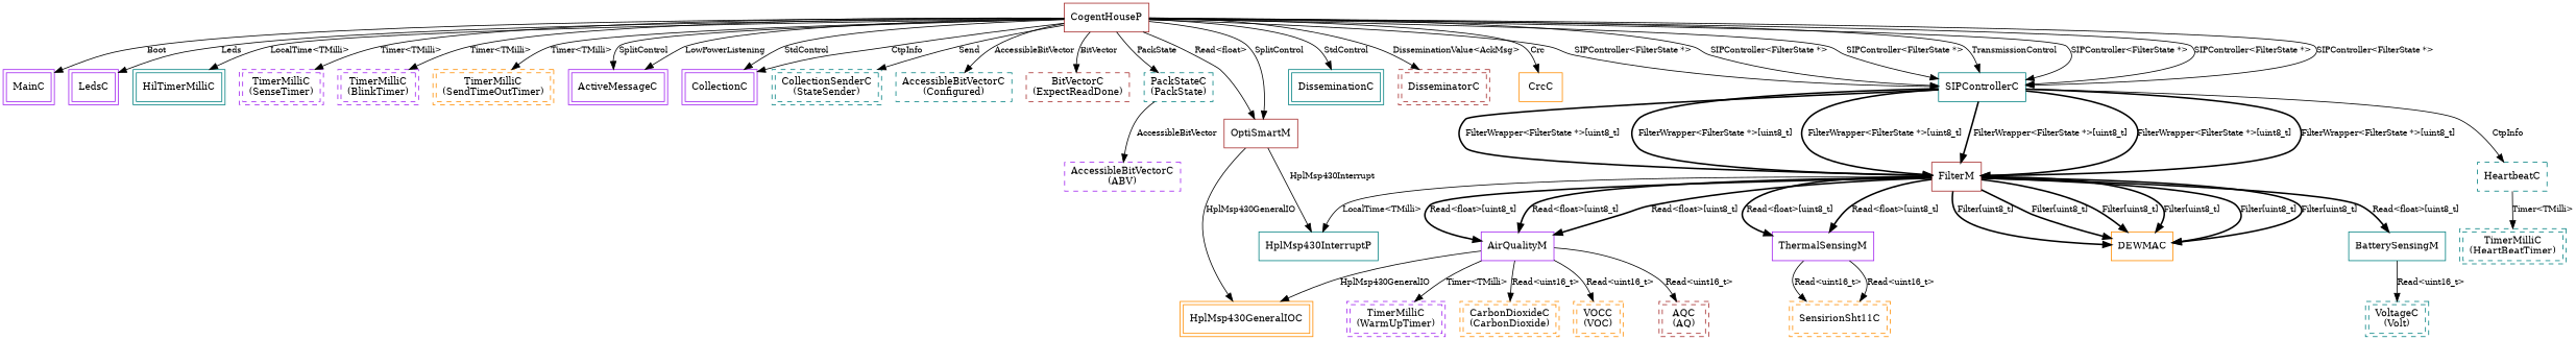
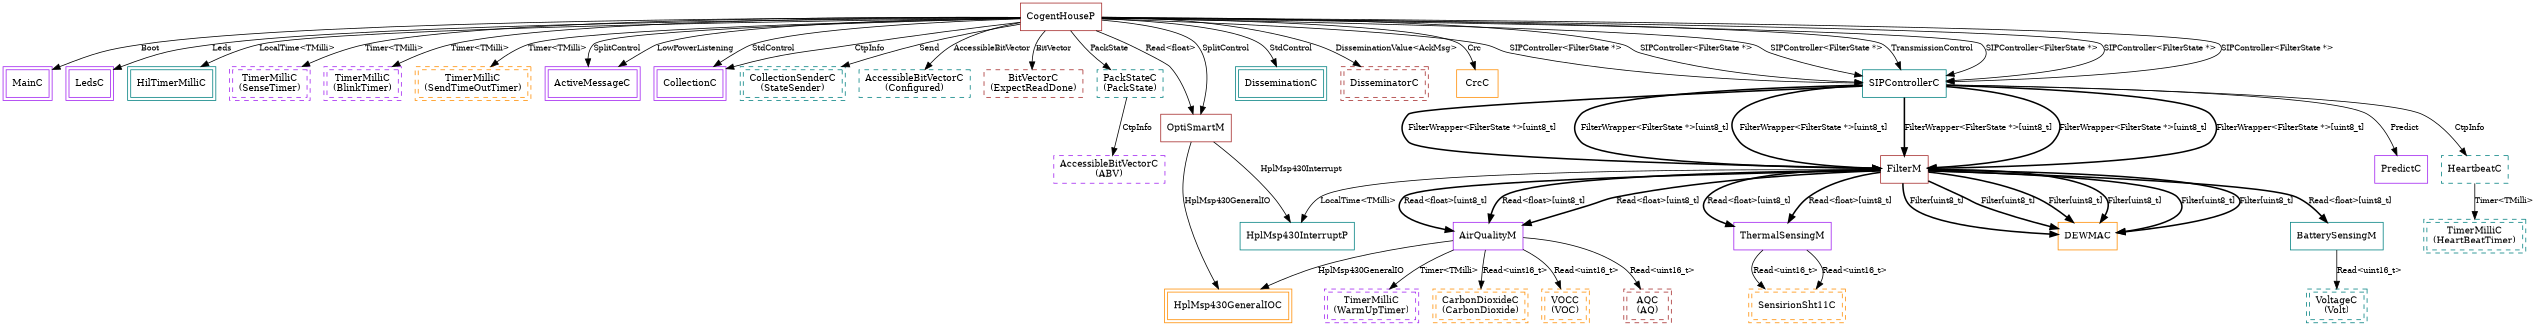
  digraph {
    node [color=purple fontsize=12 shape=box peripheries=2]
    edge [fontsize=10]
    CogentHouseP [color=brown peripheries=""]
    MainC
    LedsC
    HilTimerMilliC [color=teal]
    n5 [label="TimerMilliC\n(SenseTimer)" style=dashed]
    n6 [label="TimerMilliC\n(BlinkTimer)" style=dashed]
    n7 [color=darkorange label="TimerMilliC\n(SendTimeOutTimer)" style=dashed]
    ActiveMessageC
    CollectionC
    n10 [color=teal label="CollectionSenderC\n(StateSender)" style=dashed]
    n11 [color=teal label="AccessibleBitVectorC\n(Configured)" style=dashed peripheries=""]
    n12 [color=brown label="BitVectorC\n(ExpectReadDone)" style=dashed peripheries=""]
    n13 [color=teal label="PackStateC\n(PackState)" style=dashed peripheries=""]
    OptiSmartM [color=brown peripheries=""]
    DisseminationC [color=teal]
    n16 [color=brown label=DisseminatorC style=dashed]
    CrcC [color=darkorange peripheries=""]
    SIPControllerC [color=teal peripheries=""]
    n19 [label="AccessibleBitVectorC\n(ABV)" style=dashed peripheries=""]
    HplMsp430GeneralIOC [color=darkorange]
    HplMsp430InterruptP [color=teal peripheries=""]
+   PredictC [peripheries=""]
    n23 [color=teal label=HeartbeatC style=dashed peripheries=""]
    FilterM [color=brown peripheries=""]
    ThermalSensingM [peripheries=""]
    n26 [color=darkorange label=SensirionSht11C style=dashed]
    BatterySensingM [color=teal peripheries=""]
    n28 [color=teal label="VoltageC\n(Volt)" style=dashed]
    AirQualityM [peripheries=""]
    n30 [color=darkorange label="CarbonDioxideC\n(CarbonDioxide)" style=dashed]
    n31 [color=darkorange label="VOCC\n(VOC)" style=dashed]
    n32 [color=brown label="AQC\n(AQ)" style=dashed]
    n33 [label="TimerMilliC\n(WarmUpTimer)" style=dashed]
    n34 [color=teal label="TimerMilliC\n(HeartBeatTimer)" style=dashed]
    DEWMAC [color=darkorange peripheries=""]
    CogentHouseP -> MainC [label=Boot]
    CogentHouseP -> LedsC [label=Leds]
    CogentHouseP -> HilTimerMilliC [label="LocalTime<TMilli>"]
    CogentHouseP -> n5 [label="Timer<TMilli>"]
    CogentHouseP -> n6 [label="Timer<TMilli>"]
    CogentHouseP -> n7 [label="Timer<TMilli>"]
    CogentHouseP -> ActiveMessageC [label=SplitControl]
    CogentHouseP -> ActiveMessageC [label=LowPowerListening]
    CogentHouseP -> CollectionC [label=StdControl]
    CogentHouseP -> CollectionC [label=CtpInfo]
    CogentHouseP -> n10 [label=Send]
    CogentHouseP -> n11 [label=AccessibleBitVector]
    CogentHouseP -> n12 [label=BitVector]
    CogentHouseP -> n13 [label=PackState]
    CogentHouseP -> OptiSmartM [label="Read<float>"]
    CogentHouseP -> OptiSmartM [label=SplitControl]
    CogentHouseP -> DisseminationC [label=StdControl]
    CogentHouseP -> n16 [label="DisseminationValue<AckMsg>"]
    CogentHouseP -> CrcC [label=Crc]
    CogentHouseP -> SIPControllerC [label="SIPController<FilterState *>"]
    CogentHouseP -> SIPControllerC [label="SIPController<FilterState *>"]
    CogentHouseP -> SIPControllerC [label="SIPController<FilterState *>"]
    CogentHouseP -> SIPControllerC [label="SIPController<FilterState *>"]
    CogentHouseP -> SIPControllerC [label="SIPController<FilterState *>"]
    CogentHouseP -> SIPControllerC [label="SIPController<FilterState *>"]
    CogentHouseP -> SIPControllerC [label=TransmissionControl]
-   n13 -> n19 [label=AccessibleBitVector]
+   n13 -> n19 [label=CtpInfo]
    OptiSmartM -> HplMsp430GeneralIOC [label=HplMsp430GeneralIO]
    OptiSmartM -> HplMsp430InterruptP [label=HplMsp430Interrupt]
+   SIPControllerC -> PredictC [label=Predict]
    SIPControllerC -> n23 [label=CtpInfo]
    SIPControllerC -> FilterM [label="FilterWrapper<FilterState *>[uint8_t]" style=bold]
    SIPControllerC -> FilterM [label="FilterWrapper<FilterState *>[uint8_t]" style=bold]
    SIPControllerC -> FilterM [label="FilterWrapper<FilterState *>[uint8_t]" style=bold]
    SIPControllerC -> FilterM [label="FilterWrapper<FilterState *>[uint8_t]" style=bold]
    SIPControllerC -> FilterM [label="FilterWrapper<FilterState *>[uint8_t]" style=bold]
    SIPControllerC -> FilterM [label="FilterWrapper<FilterState *>[uint8_t]" style=bold]
    n23 -> n34 [label="Timer<TMilli>"]
    FilterM -> HplMsp430InterruptP [label="LocalTime<TMilli>"]
    FilterM -> ThermalSensingM [label="Read<float>[uint8_t]" style=bold]
    FilterM -> ThermalSensingM [label="Read<float>[uint8_t]" style=bold]
    FilterM -> BatterySensingM [label="Read<float>[uint8_t]" style=bold]
    FilterM -> AirQualityM [label="Read<float>[uint8_t]" style=bold]
    FilterM -> AirQualityM [label="Read<float>[uint8_t]" style=bold]
    FilterM -> AirQualityM [label="Read<float>[uint8_t]" style=bold]
    FilterM -> DEWMAC [label="Filter[uint8_t]" style=bold]
    FilterM -> DEWMAC [label="Filter[uint8_t]" style=bold]
    FilterM -> DEWMAC [label="Filter[uint8_t]" style=bold]
    FilterM -> DEWMAC [label="Filter[uint8_t]" style=bold]
    FilterM -> DEWMAC [label="Filter[uint8_t]" style=bold]
    FilterM -> DEWMAC [label="Filter[uint8_t]" style=bold]
    ThermalSensingM -> n26 [label="Read<uint16_t>"]
    ThermalSensingM -> n26 [label="Read<uint16_t>"]
    BatterySensingM -> n28 [label="Read<uint16_t>"]
    AirQualityM -> HplMsp430GeneralIOC [label=HplMsp430GeneralIO]
    AirQualityM -> n30 [label="Read<uint16_t>"]
    AirQualityM -> n31 [label="Read<uint16_t>"]
    AirQualityM -> n32 [label="Read<uint16_t>"]
    AirQualityM -> n33 [label="Timer<TMilli>"]
  }
